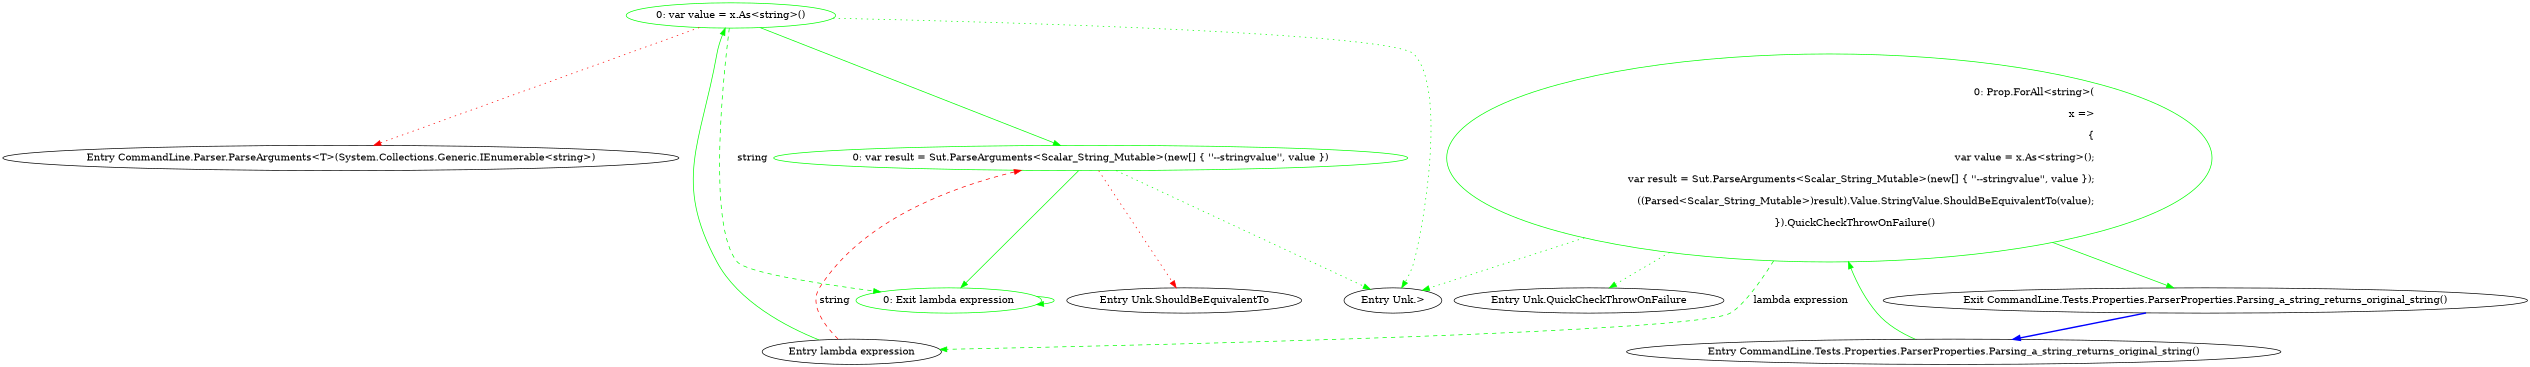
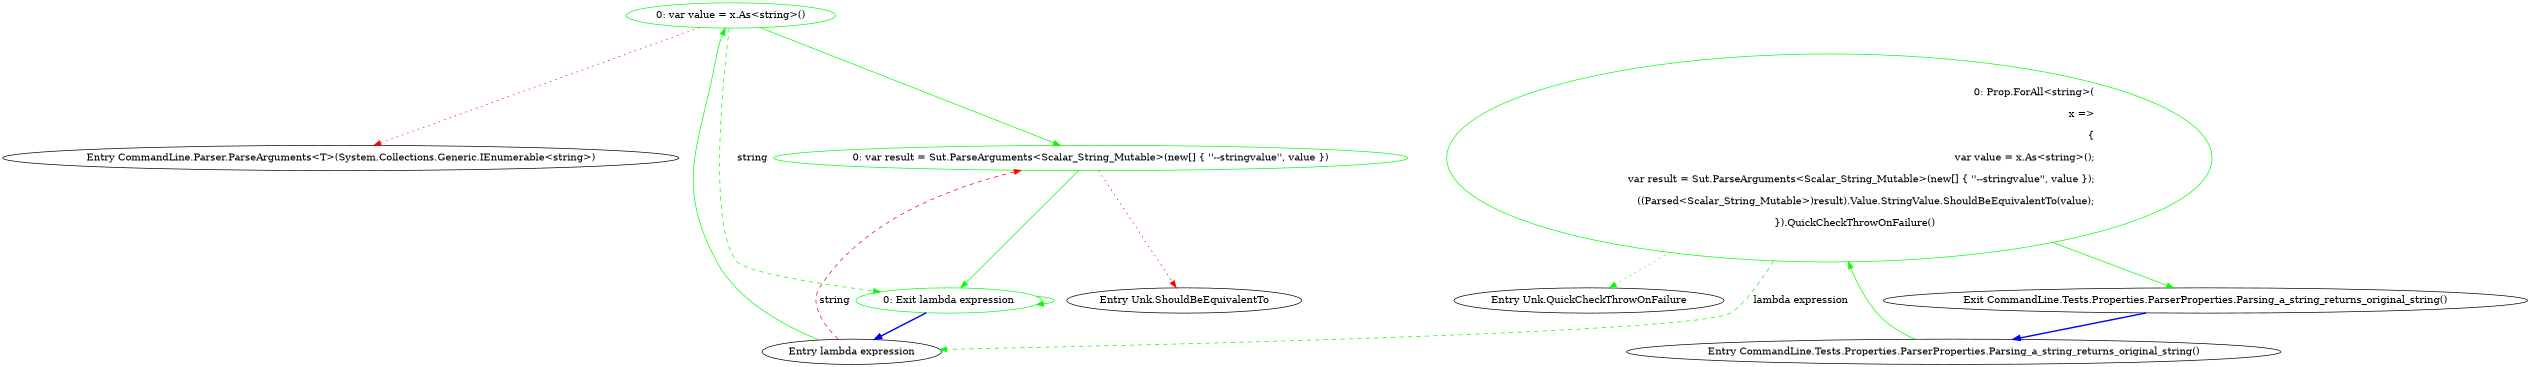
  digraph {
    node [cluster="lambda expression" file="ParserProperties.cs"]
    edge [color=green style=solid]
    n1 [cluster="CommandLine.Parser.ParseArguments<T>(System.Collections.Generic.IEnumerable<string>)" label="Entry CommandLine.Parser.ParseArguments<T>(System.Collections.Generic.IEnumerable<string>)" span="85-85"]
    n2 [label="Entry lambda expression" span="20-24"]
    n3 [color=green community=0 label="0: var value = x.As<string>()" span="22-22"]
    n4 [color=green community=0 label="0: var result = Sut.ParseArguments<Scalar_String_Mutable>(new[] { ''--stringvalue'', value })" span="23-23"]
    n5 [color=green community=0 label="0: Exit lambda expression" span="20-24"]
-   n6 [cluster="Unk.>" label="Entry Unk.>"]
    n7 [cluster="Unk.ShouldBeEquivalentTo" label="Entry Unk.ShouldBeEquivalentTo"]
    n8 [cluster="Unk.QuickCheckThrowOnFailure" label="Entry Unk.QuickCheckThrowOnFailure"]
    n9 [cluster="CommandLine.Tests.Properties.ParserProperties.Parsing_a_string_returns_original_string()" label="Entry CommandLine.Tests.Properties.ParserProperties.Parsing_a_string_returns_original_string()" span="17-17"]
    n10 [cluster="CommandLine.Tests.Properties.ParserProperties.Parsing_a_string_returns_original_string()" color=green community=0 label="0: Prop.ForAll<string>(\r\n                x =>\r\n                {\r\n                    var value = x.As<string>();\r\n                    var result = Sut.ParseArguments<Scalar_String_Mutable>(new[] { ''--stringvalue'', value });\r\n                    ((Parsed<Scalar_String_Mutable>)result).Value.StringValue.ShouldBeEquivalentTo(value);\r\n                }).QuickCheckThrowOnFailure()" span="19-25"]
    n11 [cluster="CommandLine.Tests.Properties.ParserProperties.Parsing_a_string_returns_original_string()" label="Exit CommandLine.Tests.Properties.ParserProperties.Parsing_a_string_returns_original_string()" span="17-17"]
    n2 -> n3
    n2 -> n4 [color=red label=string style=dashed]
    n3 -> n1 [color=red style=dotted]
    n3 -> n4
    n3 -> n5 [label=string style=dashed]
-   n3 -> n6 [style=dotted]
    n4 -> n5
-   n4 -> n6 [style=dotted]
    n4 -> n7 [color=red style=dotted]
+   n5 -> n2 [color=blue style=bold]
    n5 -> n5
    n9 -> n10
    n10 -> n2 [label="lambda expression" style=dashed]
-   n10 -> n6 [style=dotted]
    n10 -> n8 [style=dotted]
    n10 -> n11
    n11 -> n9 [color=blue style=bold]
  }
